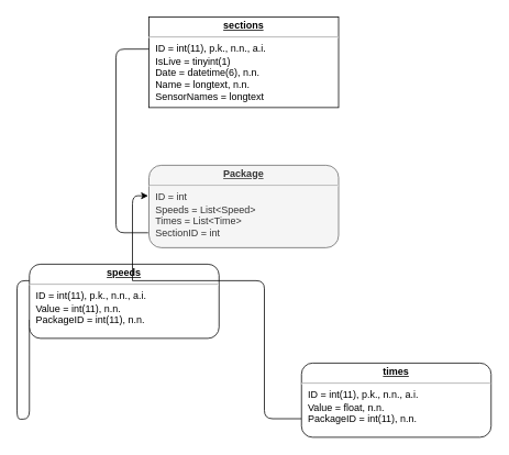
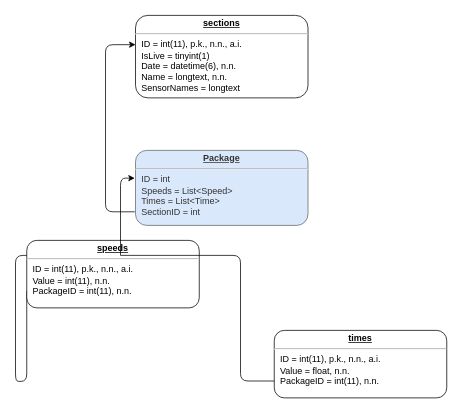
  <mxCell id="0" />
  <mxCell id="1" parent="0" />
  <mxCell id="2" style="edgeStyle=orthogonalEdgeStyle;orthogonalLoop=1;jettySize=auto;html=1;exitX=0;exitY=0.75;exitDx=0;exitDy=0;endArrow=none;endFill=0;startArrow=none;startFill=0;" edge="1" parent="1" source="3"><mxGeometry relative="1" as="geometry"><mxPoint x="160" y="340" as="targetPoint" /><Array as="points"><mxPoint x="20" y="508" /><mxPoint x="20" y="340" /></Array></mxGeometry></mxCell>
  <mxCell id="3" value="&lt;p style=&quot;margin: 0px ; margin-top: 4px ; text-align: center ; text-decoration: underline&quot;&gt;&lt;b&gt;speeds&lt;/b&gt;&lt;br&gt;&lt;/p&gt;&lt;hr&gt;&lt;p style=&quot;margin: 0px ; margin-left: 8px&quot;&gt;ID = int(11), p.k., n.n., a.i.&lt;br&gt;Value = int(11), n.n.&lt;br&gt;PackageID = int(11), n.n.&lt;br&gt;&lt;/p&gt;" style="verticalAlign=top;align=left;overflow=fill;fontSize=12;fontFamily=Helvetica;html=1;rounded=1;" vertex="1" parent="1"><mxGeometry x="35" y="320" width="230" height="90" as="geometry" /></mxCell>
  <mxCell id="4" style="edgeStyle=orthogonalEdgeStyle;orthogonalLoop=1;jettySize=auto;html=1;exitX=0;exitY=0.75;exitDx=0;exitDy=0;startArrow=none;startFill=0;endArrow=none;endFill=0;" edge="1" parent="1" source="5"><mxGeometry relative="1" as="geometry"><mxPoint x="160" y="340" as="targetPoint" /><Array as="points"><mxPoint x="320" y="508" /><mxPoint x="320" y="340" /></Array></mxGeometry></mxCell>
  <mxCell id="5" value="&lt;p style=&quot;margin: 0px ; margin-top: 4px ; text-align: center ; text-decoration: underline&quot;&gt;&lt;b&gt;times&lt;/b&gt;&lt;br&gt;&lt;/p&gt;&lt;hr&gt;&lt;p style=&quot;margin: 0px ; margin-left: 8px&quot;&gt;ID = int(11), p.k., n.n., a.i.&lt;br&gt;Value = float, n.n.&lt;br&gt;PackageID = int(11), n.n.&lt;br&gt;&lt;/p&gt;" style="verticalAlign=top;align=left;overflow=fill;fontSize=12;fontFamily=Helvetica;html=1;rounded=1;" vertex="1" parent="1"><mxGeometry x="365" y="440" width="230" height="90" as="geometry" /></mxCell>
- <mxCell id="6" value="&lt;p style=&quot;margin: 0px ; margin-top: 4px ; text-align: center ; text-decoration: underline&quot;&gt;&lt;b&gt;sections&lt;/b&gt;&lt;br&gt;&lt;/p&gt;&lt;hr&gt;&lt;p style=&quot;margin: 0px ; margin-left: 8px&quot;&gt;ID = int(11), p.k., n.n., a.i.&lt;br&gt;IsLive = tinyint(1)&lt;br&gt;Date = datetime(6), n.n.&lt;/p&gt;&lt;p style=&quot;margin: 0px ; margin-left: 8px&quot;&gt;Name = longtext, n.n.&lt;/p&gt;&lt;p style=&quot;margin: 0px ; margin-left: 8px&quot;&gt;SensorNames = longtext&lt;br&gt;&lt;/p&gt;" style="verticalAlign=top;align=left;overflow=fill;fontSize=12;fontFamily=Helvetica;html=1;rounded=0;" vertex="1" parent="1"><mxGeometry x="180" y="20" width="230" height="110" as="geometry" /></mxCell>
+ <mxCell id="6" value="&lt;p style=&quot;margin: 0px ; margin-top: 4px ; text-align: center ; text-decoration: underline&quot;&gt;&lt;b&gt;sections&lt;/b&gt;&lt;br&gt;&lt;/p&gt;&lt;hr&gt;&lt;p style=&quot;margin: 0px ; margin-left: 8px&quot;&gt;ID = int(11), p.k., n.n., a.i.&lt;br&gt;IsLive = tinyint(1)&lt;br&gt;Date = datetime(6), n.n.&lt;/p&gt;&lt;p style=&quot;margin: 0px ; margin-left: 8px&quot;&gt;Name = longtext, n.n.&lt;/p&gt;&lt;p style=&quot;margin: 0px ; margin-left: 8px&quot;&gt;SensorNames = longtext&lt;br&gt;&lt;/p&gt;" style="verticalAlign=top;align=left;overflow=fill;fontSize=12;fontFamily=Helvetica;html=1;rounded=1;" vertex="1" parent="1"><mxGeometry x="180" y="20" width="230" height="110" as="geometry" /></mxCell>
  <mxCell id="7" style="edgeStyle=orthogonalEdgeStyle;orthogonalLoop=1;jettySize=auto;html=1;endArrow=none;endFill=0;startArrow=classic;startFill=1;" edge="1" parent="1"><mxGeometry relative="1" as="geometry"><mxPoint x="160" y="340" as="targetPoint" /><mxPoint x="179" y="237" as="sourcePoint" /><Array as="points"><mxPoint x="179" y="237" /><mxPoint x="160" y="237" /></Array></mxGeometry></mxCell>
- <mxCell id="8" style="edgeStyle=orthogonalEdgeStyle;orthogonalLoop=1;jettySize=auto;html=1;exitX=-0.004;exitY=0.819;exitDx=0;exitDy=0;entryX=0;entryY=0.355;entryDx=0;entryDy=0;entryPerimeter=0;startArrow=none;startFill=0;endArrow=none;endFill=1;exitPerimeter=0;" edge="1" parent="1" source="9" target="6"><mxGeometry relative="1" as="geometry"><Array as="points"><mxPoint x="140" y="282" /><mxPoint x="140" y="59" /></Array></mxGeometry></mxCell>
- <mxCell id="9" value="&lt;p style=&quot;margin: 0px ; margin-top: 4px ; text-align: center ; text-decoration: underline&quot;&gt;&lt;b&gt;Package&lt;/b&gt;&lt;br&gt;&lt;/p&gt;&lt;hr&gt;&lt;p style=&quot;margin: 0px ; margin-left: 8px&quot;&gt;ID = int&lt;br&gt;Speeds = List&amp;lt;Speed&amp;gt;&lt;/p&gt;&lt;p style=&quot;margin: 0px ; margin-left: 8px&quot;&gt;Times = List&amp;lt;Time&amp;gt;&lt;/p&gt;&lt;p style=&quot;margin: 0px ; margin-left: 8px&quot;&gt;SectionID = int&lt;br&gt;&lt;/p&gt;" style="verticalAlign=top;align=left;overflow=fill;fontSize=12;fontFamily=Helvetica;html=1;fillColor=#f5f5f5;strokeColor=#666666;fontColor=#333333;rounded=1;" vertex="1" parent="1"><mxGeometry x="180" y="200" width="230" height="100" as="geometry" /></mxCell>
+ <mxCell id="8" style="edgeStyle=orthogonalEdgeStyle;orthogonalLoop=1;jettySize=auto;html=1;exitX=-0.004;exitY=0.819;exitDx=0;exitDy=0;entryX=0;entryY=0.355;entryDx=0;entryDy=0;entryPerimeter=0;startArrow=none;startFill=0;endArrow=classic;endFill=1;exitPerimeter=0;" edge="1" parent="1" source="9" target="6"><mxGeometry relative="1" as="geometry"><Array as="points"><mxPoint x="140" y="282" /><mxPoint x="140" y="59" /></Array></mxGeometry></mxCell>
+ <mxCell id="9" value="&lt;p style=&quot;margin: 0px ; margin-top: 4px ; text-align: center ; text-decoration: underline&quot;&gt;&lt;b&gt;Package&lt;/b&gt;&lt;br&gt;&lt;/p&gt;&lt;hr&gt;&lt;p style=&quot;margin: 0px ; margin-left: 8px&quot;&gt;ID = int&lt;br&gt;Speeds = List&amp;lt;Speed&amp;gt;&lt;/p&gt;&lt;p style=&quot;margin: 0px ; margin-left: 8px&quot;&gt;Times = List&amp;lt;Time&amp;gt;&lt;/p&gt;&lt;p style=&quot;margin: 0px ; margin-left: 8px&quot;&gt;SectionID = int&lt;br&gt;&lt;/p&gt;" style="verticalAlign=top;align=left;overflow=fill;fontSize=12;fontFamily=Helvetica;html=1;fillColor=#dae8fc;strokeColor=#666666;fontColor=#333333;rounded=1;" vertex="1" parent="1"><mxGeometry x="180" y="200" width="230" height="100" as="geometry" /></mxCell>
